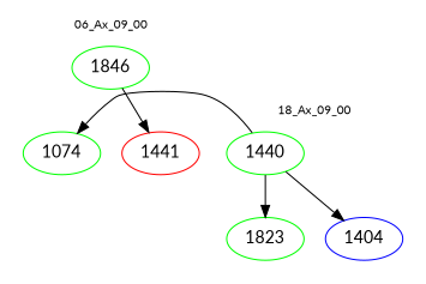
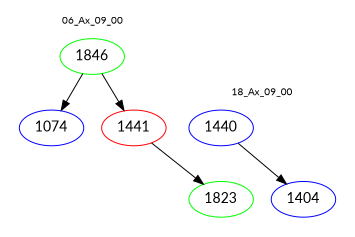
  digraph {
    fontname=Lato
    node [color=green fontname=Lato]
    edge [color=black fontname=Lato]
    n1 [label=1846]
-   n2 [label=1074]
+   n2 [color=blue label=1074]
    n3 [color=red label=1441]
-   n4 [label=1440]
+   n4 [color=blue label=1440]
    n5 [color=blue label=1404]
    n6 [label=1823]
    subgraph cluster_1 {
      color=white
      fontsize=10
      label="06_Ax_09_00"
      n1
      n2
      n3
    }
    subgraph cluster_2 {
      color=white
      fontsize=10
      label="18_Ax_09_00"
      n4
      n5
      n6
    }
-   n4 -> n2
+   n1 -> n2
    n1 -> n3
    n4 -> n5
-   n4 -> n6
+   n3 -> n6
  }
